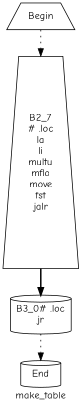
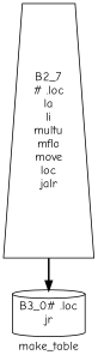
  digraph {
    color=purple
    fontname="Comic Neue"
    label=make_table
    style=dashed
    node [fontname="Comic Neue" shape=trapezium]
    edge [fontname="Comic Neue" style=dotted]
-   n1 [label=Begin]
-   n2 [label="B2_7\n# .loc\nla\nli\nmultu\nmflo\nmove\nfst\njalr\n"]
+   n2 [label="B2_7\n# .loc\nla\nli\nmultu\nmflo\nmove\nloc\njalr\n"]
    n3 [label="B3_0# .loc\njr\n" shape=cylinder]
-   n4 [label=End shape=cylinder]
-   n1 -> n2
    n2 -> n3 [style=bold]
-   n3 -> n4
  }
